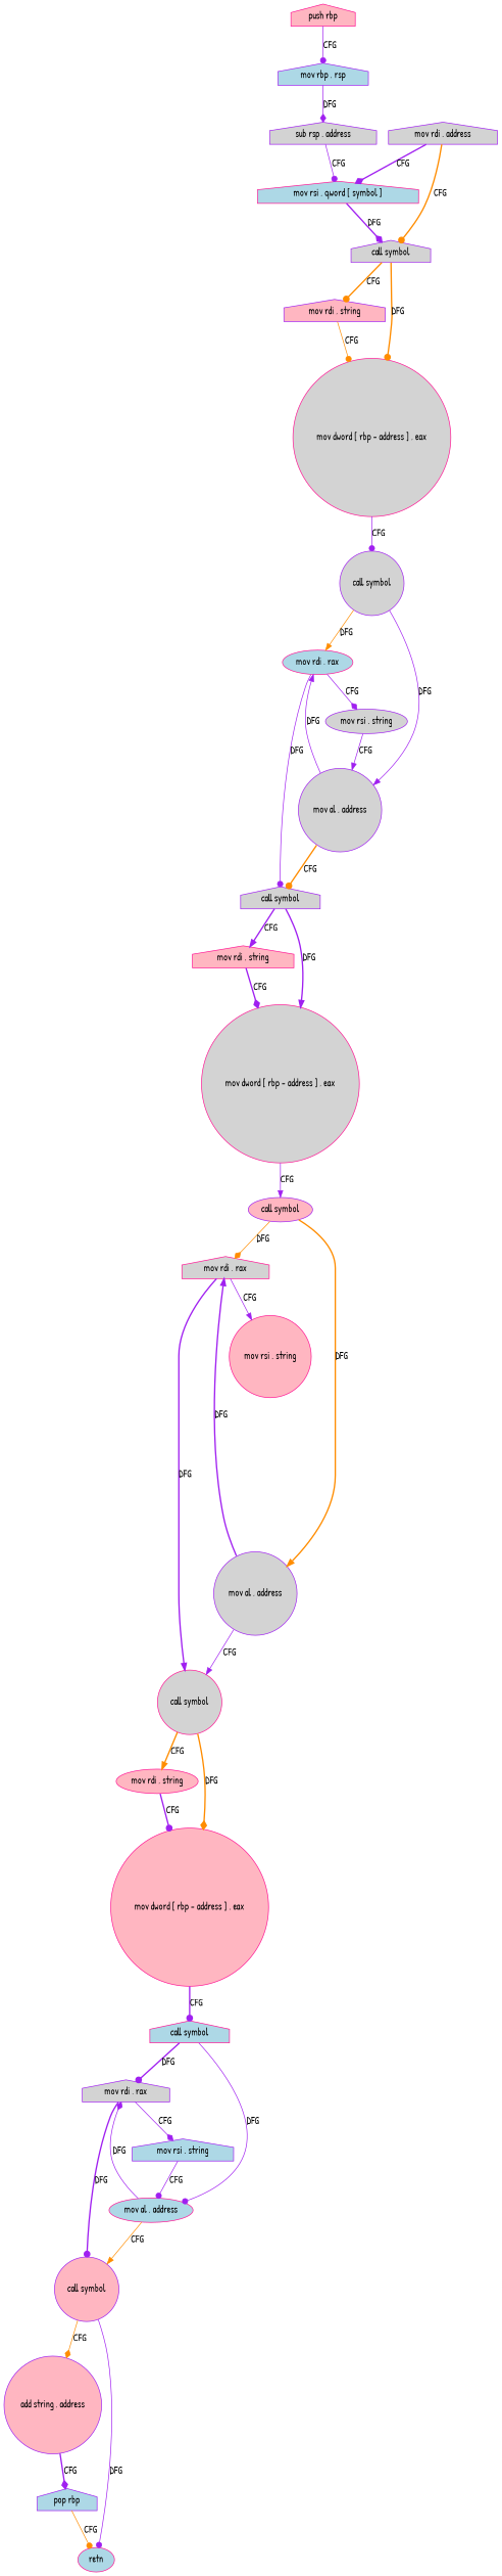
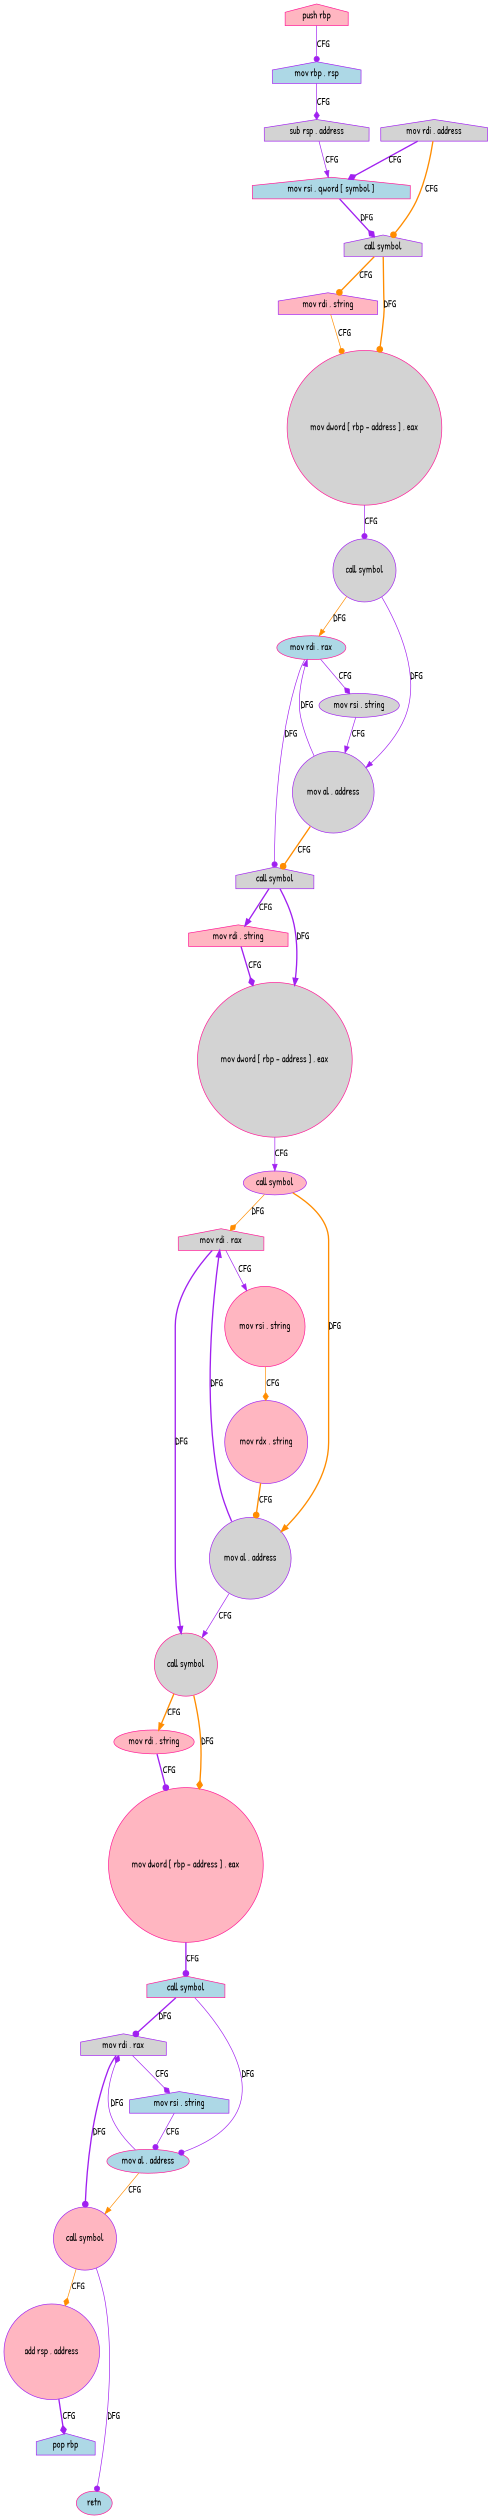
  digraph {
    fontname="Patrick Hand"
    node [color=purple fillcolor=lightgrey fontname="Patrick Hand" shape=house style=filled]
    edge [arrowhead=dot color=purple fontname="Patrick Hand" style=solid]
    n1 [color=deeppink fillcolor=lightpink label="push rbp"]
    n2 [fillcolor=lightblue label="mov rbp , rsp"]
    n3 [label="sub rsp , address"]
    n4 [color=deeppink fillcolor=lightblue label="mov rsi , qword [ symbol ]"]
    n5 [label="call symbol"]
    n6 [label="mov rdi , address"]
    n7 [fillcolor=lightpink label="mov rdi , string"]
    n8 [color=deeppink label="mov dword [ rbp - address ] , eax" shape=circle]
    n9 [label="call symbol" shape=circle]
    n10 [color=deeppink fillcolor=lightblue label="mov rdi , rax" shape=ellipse]
    n11 [label="mov al , address" shape=circle]
    n12 [label="mov rsi , string" shape=ellipse]
    n13 [label="call symbol"]
    n14 [color=deeppink fillcolor=lightpink label="mov rdi , string"]
    n15 [color=deeppink label="mov dword [ rbp - address ] , eax" shape=circle]
    n16 [fillcolor=lightpink label="call symbol" shape=ellipse]
    n17 [color=deeppink label="mov rdi , rax"]
    n18 [label="mov al , address" shape=circle]
    n19 [color=deeppink fillcolor=lightpink label="mov rsi , string" shape=circle]
    n20 [color=deeppink label="call symbol" shape=circle]
+   n21 [fillcolor=lightpink label="mov rdx , string" shape=circle]
    n22 [color=deeppink fillcolor=lightpink label="mov rdi , string" shape=ellipse]
    n23 [color=deeppink fillcolor=lightpink label="mov dword [ rbp - address ] , eax" shape=circle]
    n24 [color=deeppink fillcolor=lightblue label="call symbol"]
    n25 [label="mov rdi , rax"]
    n26 [color=deeppink fillcolor=lightblue label="mov al , address" shape=ellipse]
    n27 [fillcolor=lightblue label="mov rsi , string"]
    n28 [fillcolor=lightpink label="call symbol" shape=circle]
-   n29 [fillcolor=lightpink label="add string , address" shape=circle]
+   n29 [fillcolor=lightpink label="add rsp , address" shape=circle]
    n30 [color=deeppink fillcolor=lightblue label=retn shape=ellipse]
    n31 [fillcolor=lightblue label="pop rbp"]
    n1 -> n2 [label=CFG]
-   n2 -> n3 [arrowhead=diamond label=DFG]
-   n3 -> n4 [label=CFG]
+   n2 -> n3 [arrowhead=diamond label=CFG]
+   n3 -> n4 [arrowhead=normal label=CFG]
    n4 -> n5 [arrowhead=diamond label=DFG style=bold]
    n5 -> n7 [color=darkorange label=CFG style=bold]
    n5 -> n8 [color=darkorange label=DFG style=bold]
    n6 -> n4 [arrowhead=diamond label=CFG style=bold]
    n6 -> n5 [color=darkorange label=CFG style=bold]
    n7 -> n8 [color=darkorange label=CFG]
    n8 -> n9 [label=CFG]
    n9 -> n10 [arrowhead=normal color=darkorange label=DFG]
    n9 -> n11 [arrowhead=normal label=DFG]
    n10 -> n12 [arrowhead=diamond label=CFG]
    n10 -> n13 [label=DFG]
    n11 -> n10 [arrowhead=normal label=DFG]
    n11 -> n13 [color=darkorange label=CFG style=bold]
    n12 -> n11 [arrowhead=normal label=CFG]
    n13 -> n14 [arrowhead=normal label=CFG style=bold]
    n13 -> n15 [arrowhead=normal label=DFG style=bold]
    n14 -> n15 [arrowhead=diamond label=CFG style=bold]
    n15 -> n16 [arrowhead=normal label=CFG]
    n16 -> n17 [arrowhead=diamond color=darkorange label=DFG]
    n16 -> n18 [arrowhead=normal color=darkorange label=DFG style=bold]
    n17 -> n19 [arrowhead=normal label=CFG]
    n17 -> n20 [arrowhead=normal label=DFG style=bold]
    n18 -> n17 [arrowhead=normal label=DFG style=bold]
    n18 -> n20 [arrowhead=normal label=CFG]
+   n19 -> n21 [arrowhead=diamond color=darkorange label=CFG]
    n20 -> n22 [arrowhead=normal color=darkorange label=CFG style=bold]
    n20 -> n23 [arrowhead=diamond color=darkorange label=DFG style=bold]
+   n21 -> n18 [color=darkorange label=CFG style=bold]
    n22 -> n23 [label=CFG style=bold]
    n23 -> n24 [label=CFG style=bold]
    n24 -> n25 [label=DFG style=bold]
    n24 -> n26 [label=DFG]
    n25 -> n27 [arrowhead=diamond label=CFG]
    n25 -> n28 [label=DFG style=bold]
    n26 -> n25 [arrowhead=diamond label=DFG]
    n26 -> n28 [arrowhead=normal color=darkorange label=CFG]
    n27 -> n26 [label=CFG]
    n28 -> n29 [arrowhead=diamond color=darkorange label=CFG]
    n28 -> n30 [label=DFG]
    n29 -> n31 [arrowhead=diamond label=CFG style=bold]
-   n31 -> n30 [color=darkorange label=CFG]
  }
